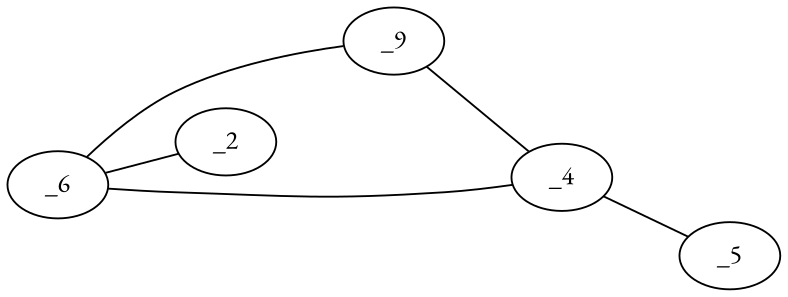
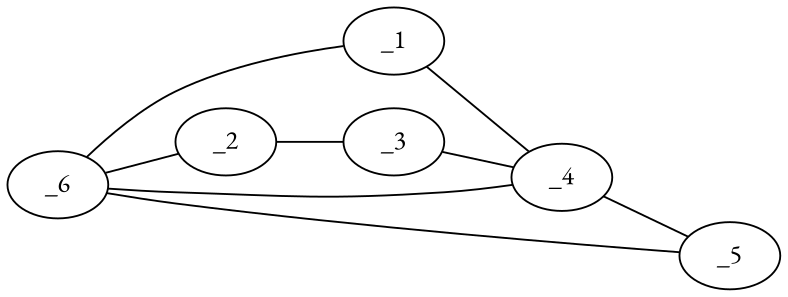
  graph {
    fontname="EB Garamond"
    rankdir=LR
    node [fontname="EB Garamond" y=81]
    edge [fontname="EB Garamond" valence=1]
    n1 [label=_6 x=42 y=9]
-   _1 [x=73 label=_9]
+   _1 [x=73]
    _2 [x=83 y=121]
    _4 [x=89]
    _5 [x=113 y=73]
+   _3 [x=87 y=118]
    n1 -- _1
    n1 -- _2
    n1 -- _4 [valence=2]
+   n1 -- _5
    _1 -- _4
+   _2 -- _3
    _4 -- _5
+   _3 -- _4 [valence=2]
  }
